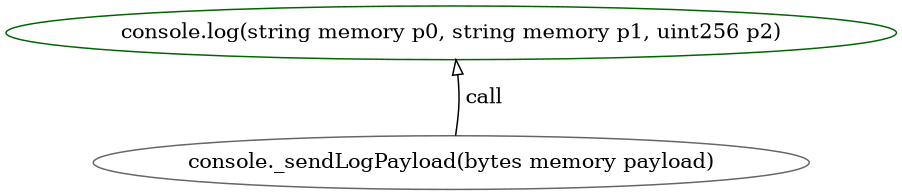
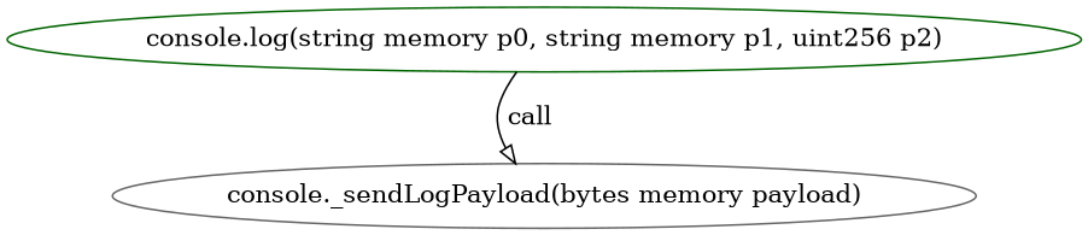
  digraph {
    "console.log(string memory p0, string memory p1, uint256 p2)" [height=0.5 width=6.9523 color=darkgreen]
    "console._sendLogPayload(bytes memory payload)" [height=0.5 width=5.7372 color=gray40]
-   "console._sendLogPayload(bytes memory payload)" -> "console.log(string memory p0, string memory p1, uint256 p2)" [label=" call" style=solid arrowhead=onormal]
+   "console.log(string memory p0, string memory p1, uint256 p2)" -> "console._sendLogPayload(bytes memory payload)" [label=" call" style=solid arrowhead=onormal]
  }
